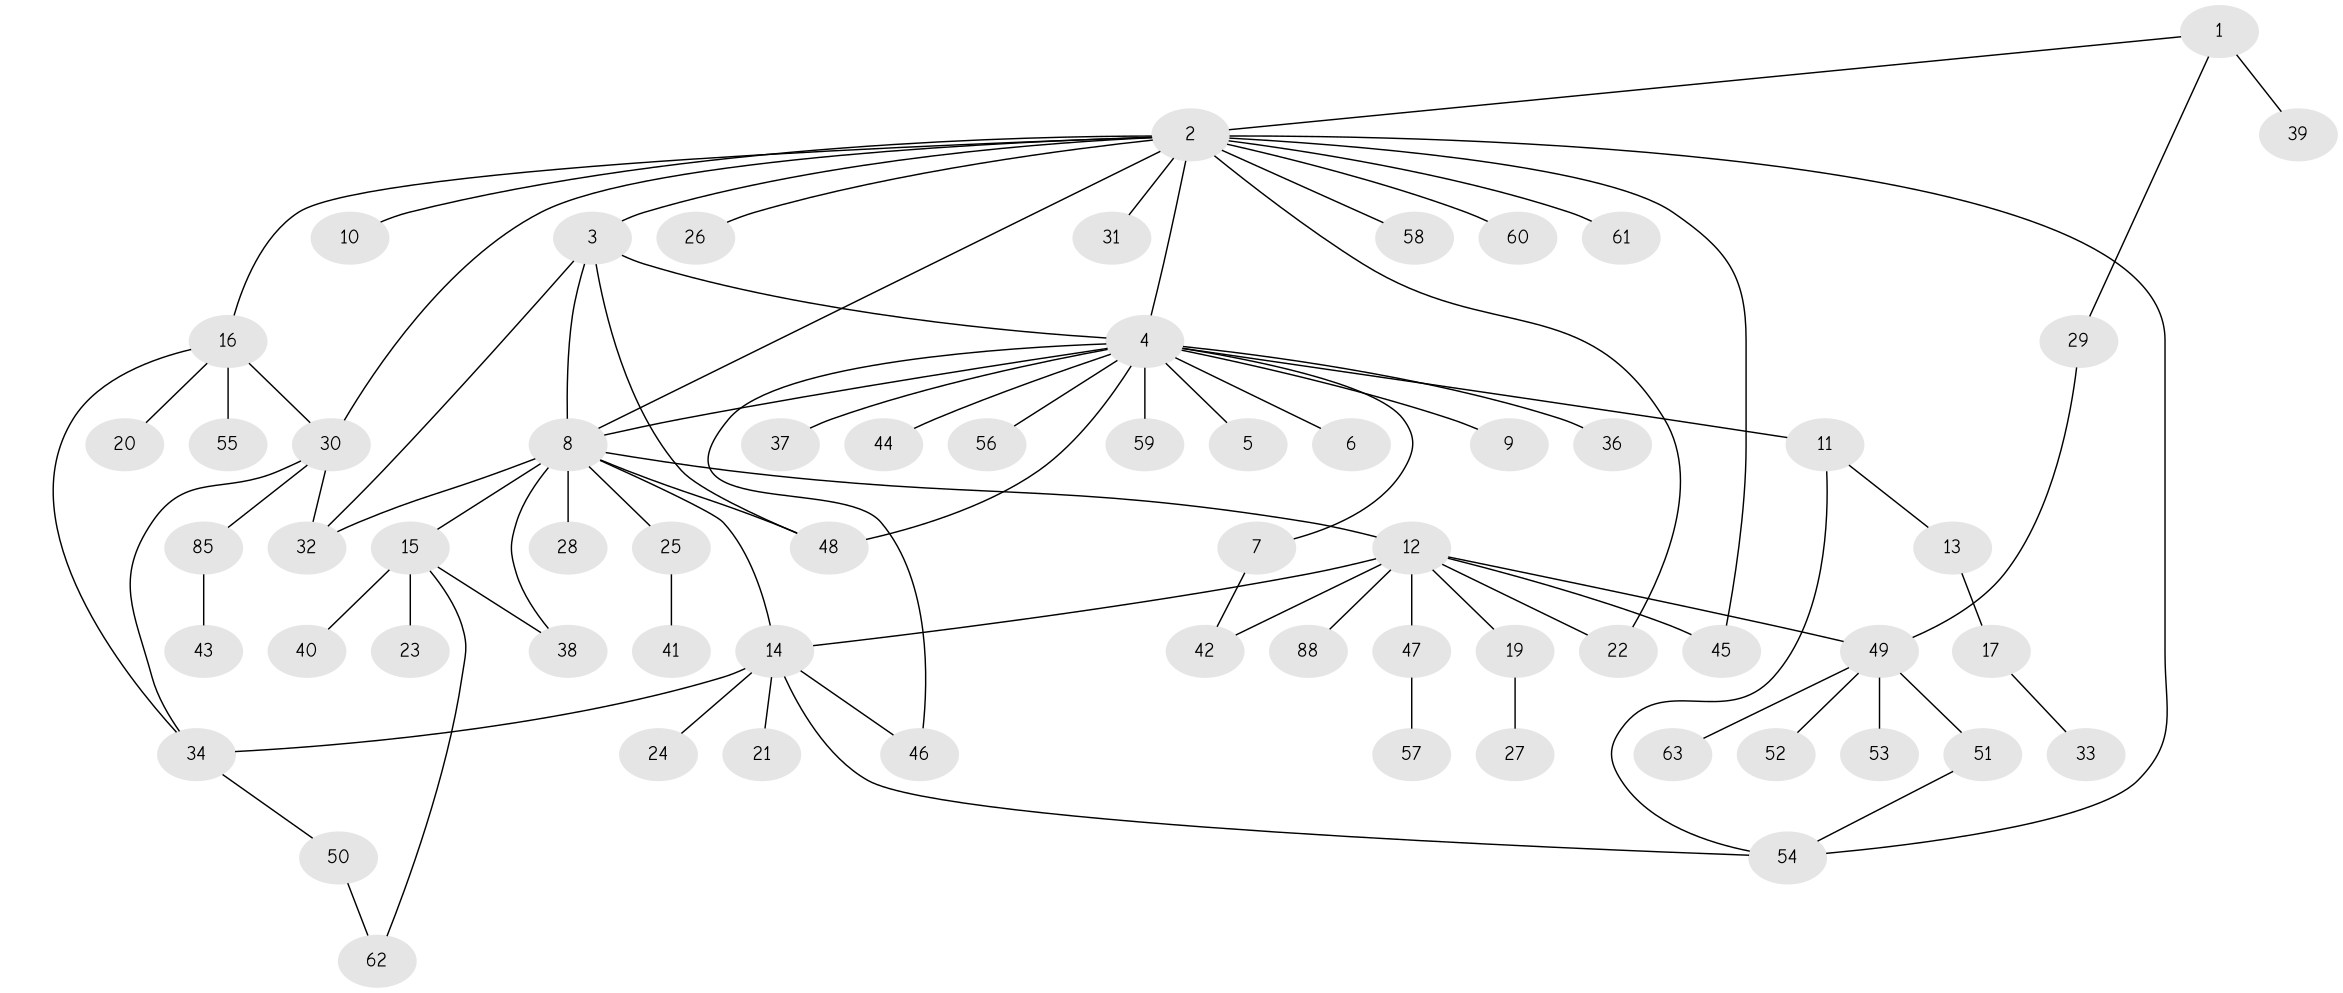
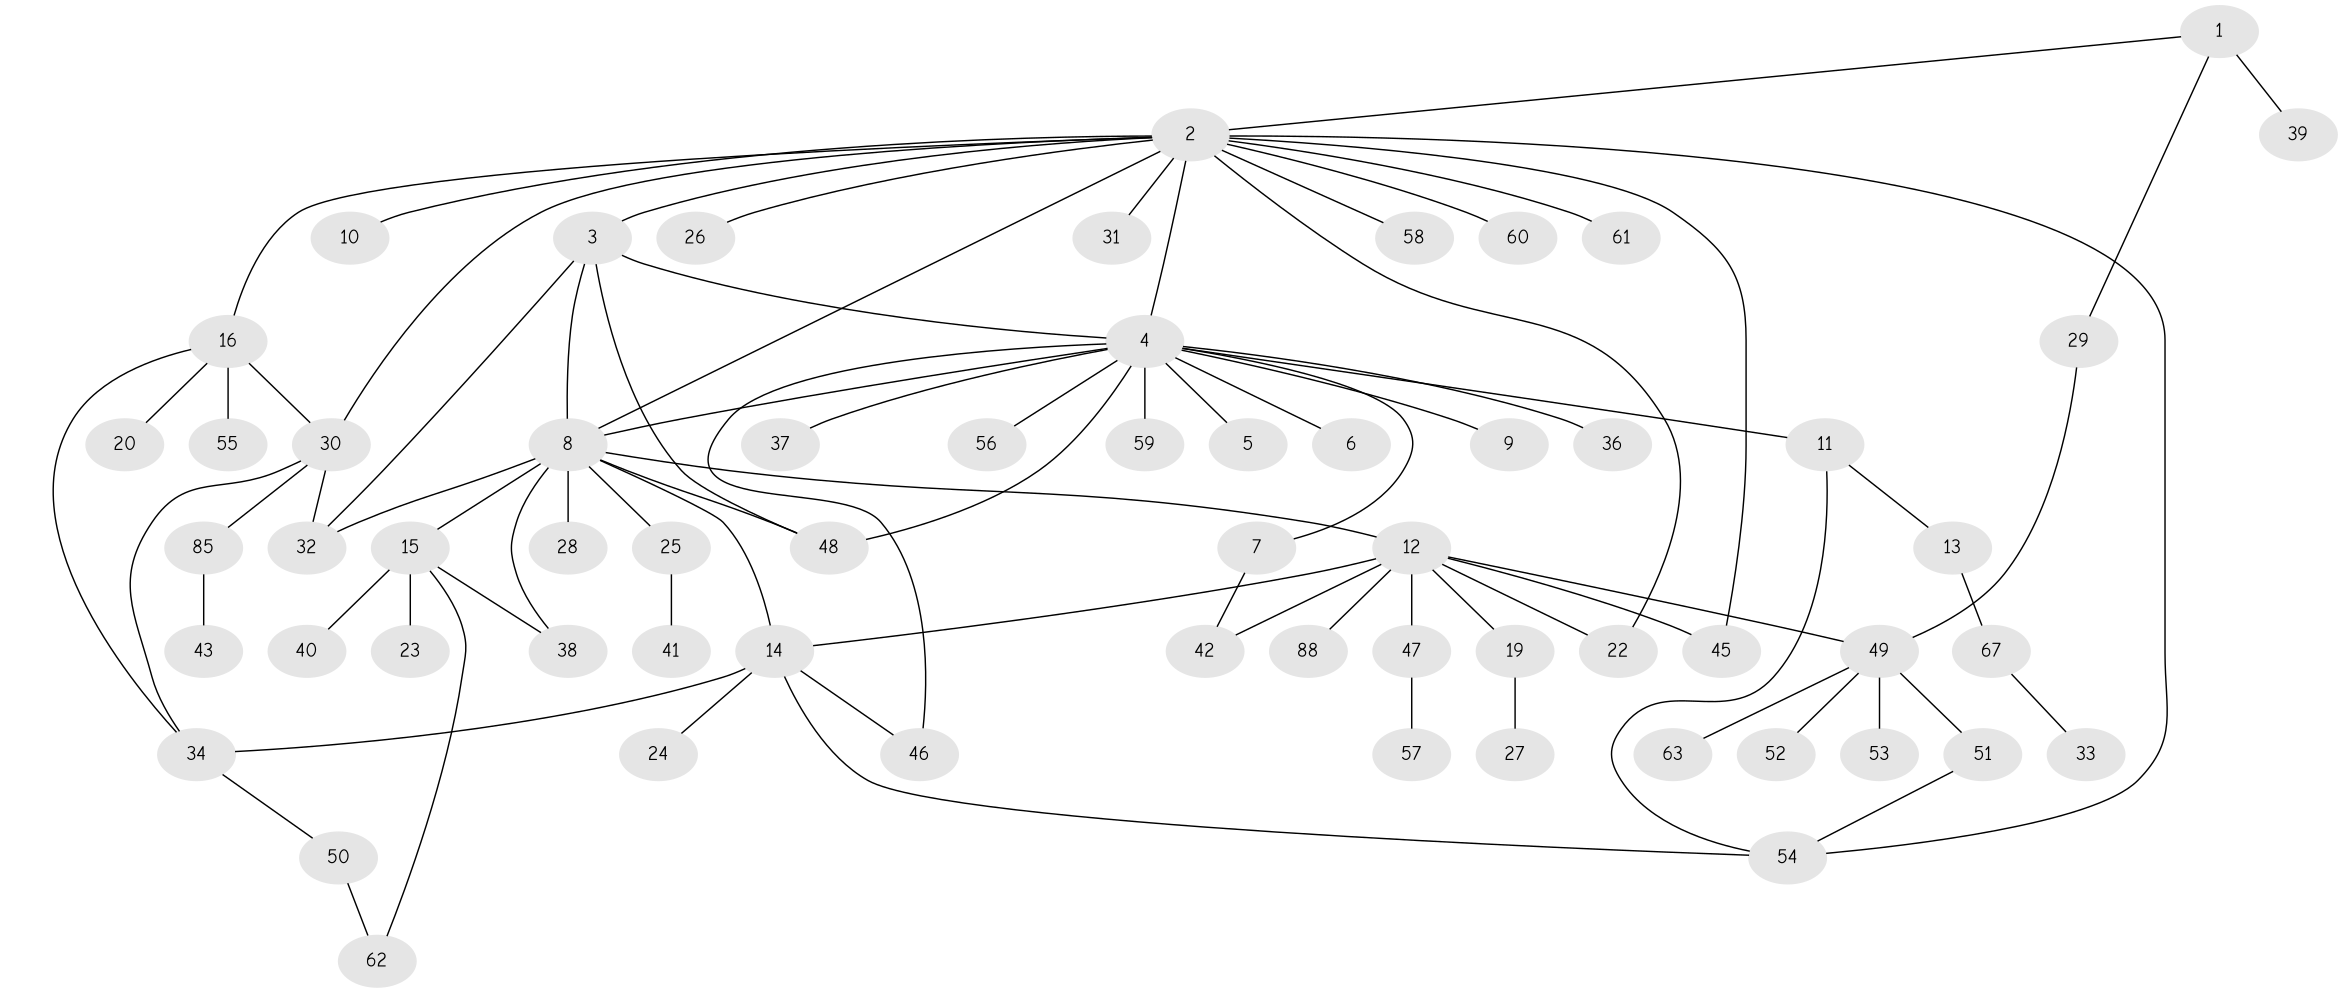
  graph {
    fontname="Comic Neue"
    node [color=gray90 fontname="Comic Neue" style=filled]
    edge [fontname="Comic Neue" weight=1.0]
    1
    2
    29
    39
    3
    4
    8
    10
    16
    22
    26
    30
    31
    45
    54
    58
    60
    61
    49
    32
    48
    5
    6
    7
    9
    11
    36
    37
-   44
    46
    56
    59
    12
    14
    15
    25
    28
    38
    34
    20
    55
    n42 [label=85]
    42
    13
    n45 [label=88]
    19
    47
-   21
    24
    23
    40
    62
    41
-   17
+   17 [label=67]
    27
    57
    51
    52
    53
    63
    33
    50
    43
    1 -- 2
    1 -- 29
    1 -- 39
    2 -- 3
    2 -- 4
    2 -- 8
    2 -- 10
    2 -- 16
    2 -- 22
    2 -- 26
    2 -- 30
    2 -- 31
    2 -- 45
    2 -- 54
    2 -- 58
    2 -- 60
    2 -- 61
    29 -- 49
    3 -- 4
    3 -- 8
    3 -- 32
    3 -- 48 [weight=2.0]
    4 -- 8
    4 -- 48
    4 -- 5
    4 -- 6
    4 -- 7
    4 -- 9
    4 -- 11
    4 -- 36
    4 -- 37
-   4 -- 44
    4 -- 46
    4 -- 56
    4 -- 59
    8 -- 32
    8 -- 48
    8 -- 12
    8 -- 14
    8 -- 15
    8 -- 25
    8 -- 28
    8 -- 38
    16 -- 30
    16 -- 34
    16 -- 20
    16 -- 55
    30 -- 32
    30 -- 34
    30 -- n42
    49 -- 51
    49 -- 52
    49 -- 53
    49 -- 63
    7 -- 42
    11 -- 54
    11 -- 13
    12 -- 22
    12 -- 45
    12 -- 49
    12 -- 14
    12 -- 42
    12 -- n45
    12 -- 19
    12 -- 47
    14 -- 54
    14 -- 46
    14 -- 34
-   14 -- 21
    14 -- 24
    15 -- 38
    15 -- 23
    15 -- 40
    15 -- 62
    25 -- 41
    34 -- 50
    n42 -- 43
    13 -- 17
    19 -- 27
    47 -- 57
    17 -- 33
    51 -- 54
    50 -- 62
  }
